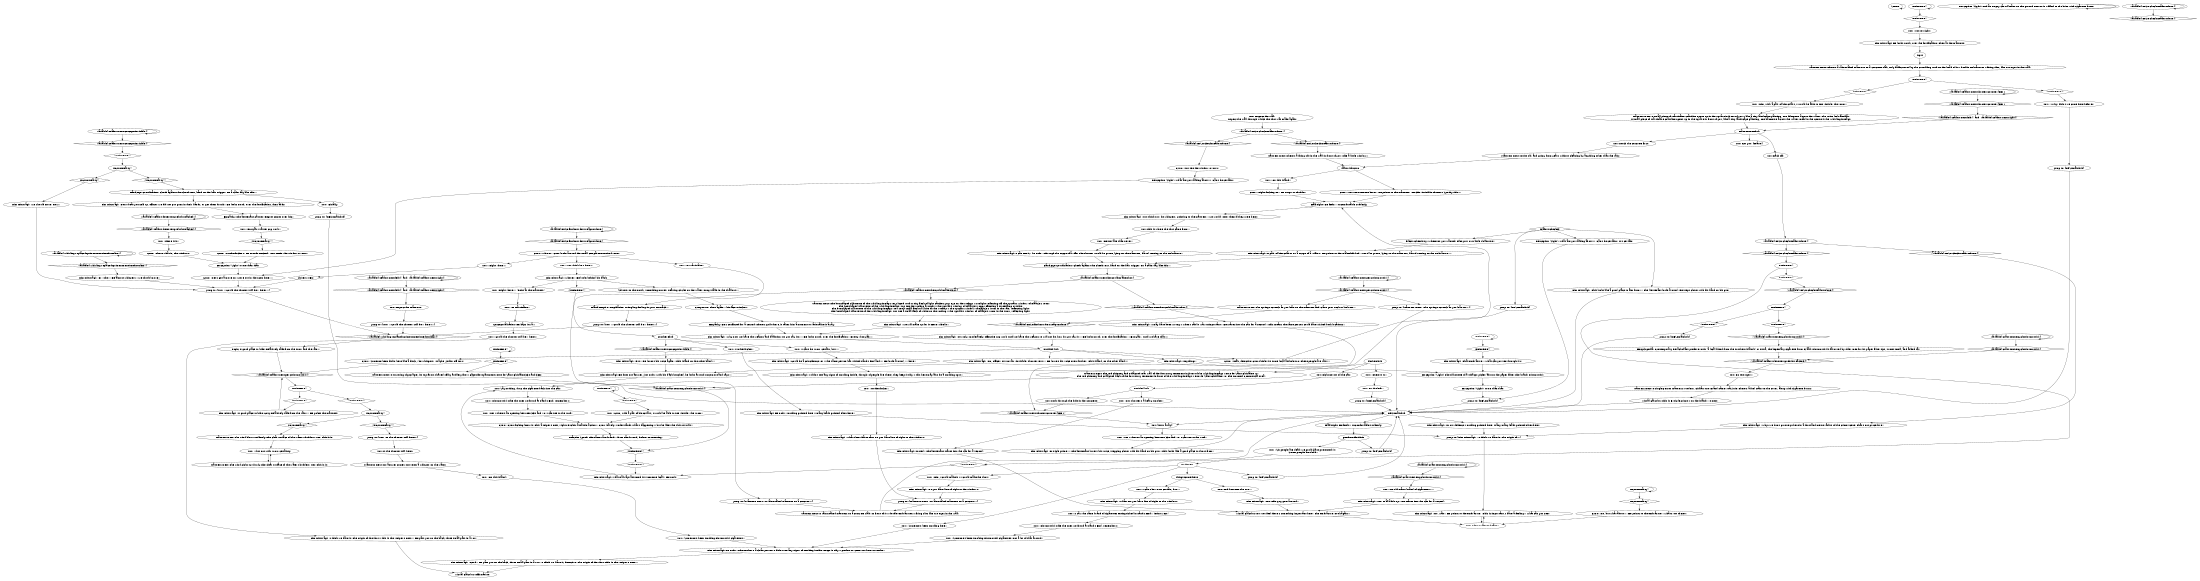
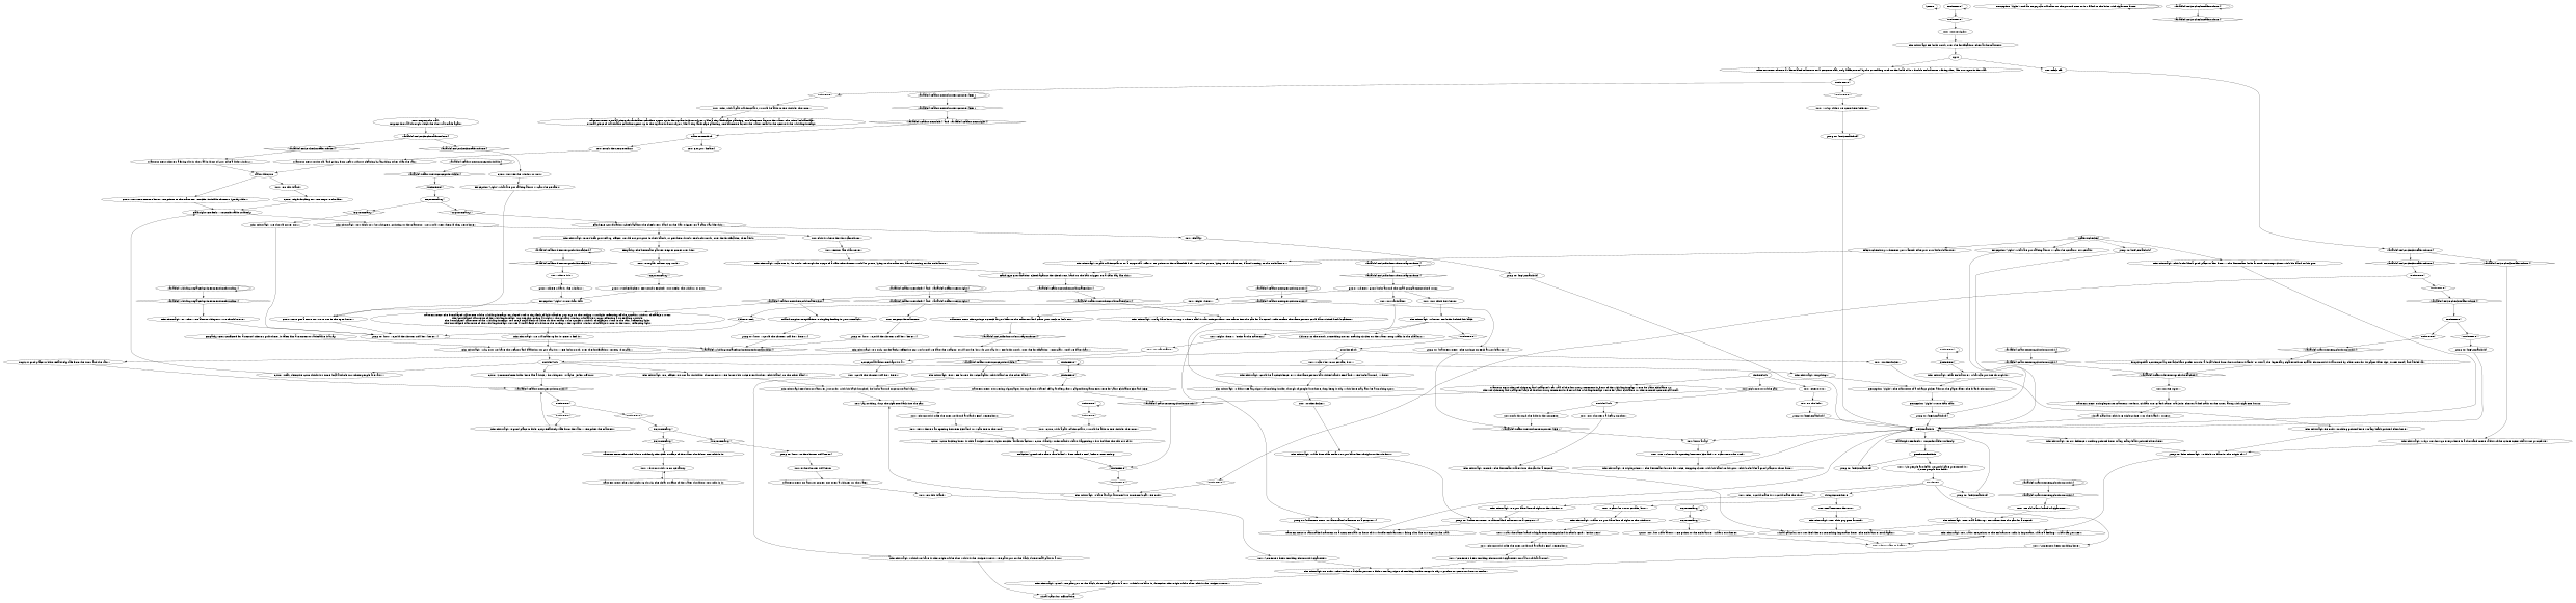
  digraph {
    n1 [label=START]
    n2 [label=input]
    n3 [label="Mattress Nest: There's a rain-soaked mattress on a concrete slab, only half-covered by the crumbling roof. At the head of it -- double embrasures -- firing slits, like two eyes in the wall."]
    n4 [label="IsKimHere()"]
-   n5 [label="Composure: Then again... his face twitches."]
    n6 [label="Empathy: He's conflicted for a second. There's guilt there, it takes him a moment to rationalize it away."]
    n7 [label="Kim Kitsuragi: \"Why not? We have the weapon and ballistics. As you say it's...\" He looks north, over the fortification. \"Pretty *boo-yah*.\""]
    n8 [label="Jump to: [You: \"Is the shooter still here?\"]"]
    n9 [label="You: Is the shooter still here?"]
    n10 [label="Mattress Nest: No answer comes. Not even a whisper on the water."]
    n11 [label="Logic: A good place to hide. Relatively safe from the snow and the rain..."]
    n12 [label="!(Variable[\"seafort.nest_perc_tioumoutiri\"])" shape=diamond]
    n13 [label="IsKimHere()"]
    n14 [label="Kim Kitsuragi: \"This looks like a good place to aim from...\" The lieutenant looks around. He steps closer with his hand on his gun."]
    n15 [label=NESTmainhub]
    n16 [label="Kim Kitsuragi: \"In our defence -- nothing pointed here. Many, many leads pointed elsewhere.\""]
    n17 [label="You: [Turn away.]"]
    n18 [label="Half Light: He feels... uncomfortable suddenly."]
    n19 [label="You: \"Finally.\""]
    n20 [label="Jump to: [NESTmainhub]"]
    n21 [label="You: ...but not with 100% certainty."]
    n22 [label="Mattress Nest: The wind picks up slowly. The clear surface of the water shudders. Yes. This is it."]
    n23 [label="Shivers: In the North, something moves. Leaving circles on the water. Long stalks in the shallows..."]
    n24 [label="You: \"On this island.\""]
    n25 [label="You: \"Someone's been smoking Tioumoutiri cigarettes.\""]
    n26 [label="Kim Kitsuragi: He nods. \"The smoker's a clean person. I didn't see any signs of smoking inside. Keeps it tidy -- prefers to come out here to smoke.\""]
    n27 [label="Shivers: YES." shape=diamond]
    n28 [label="Jump to: [You: \"\"Could the shooter still be... here?\"\"]"]
    n29 [label="!(Variable[\"whirling.replaced_primes_mentioned_to_kim\"])" shape=diamond]
    n30 [label="Cuno: \"You see someone here?\" He points to the mattress. \"Fuckin' invisible shooter? Spooky shit...\""]
    n31 [label="Half Light: He feels... uncomfortable suddenly."]
    n32 [label="Kim Kitsuragi: \"You think so?\" he whispers, pointing to the mattress. \"We would *see* them if they were here.\""]
    n33 [label="You: \"Cuno, with a pair of binoculars, I would be able to see *inside* the room.\""]
    n34 [label="Cuno: \"Cuno fucking knew it. This a sniper's nest, right? Fuckin' assassin action... Cuno *barely* understands what's happening -- but he likes the shit out of it.\""]
    n35 [label="Reaction Speed: The same rare brand... from Land's End, before. Interesting."]
    n36 [label="Variable[\"seafort.deserter_prehub_reached\"]"]
    n37 [label="Variable[\"seafort.deserter_prehub_reached\"]" shape=diamond]
    n38 [label="You: \"There it is.\""]
    n39 [label="Cuno: \"There what is, the window?\""]
    n40 [label="!(Variable[\"seafort.deserter_prehub_reached\"])" shape=diamond]
    n41 [label="You: On the right..."]
    n42 [label="Mattress Nest: A single-person mattress. Modern, civilian use. Brand name: Marjorie. There's a fuel stain on the cover, along with cigarette burns."]
    n43 [label="IsKimHere()"]
    n44 [label="IsKimHere()" shape=diamond]
    n45 [label="!(IsKimHere())" shape=diamond]
    n46 [label="!(IsKimHere())" shape=diamond]
    n47 [label="Kim Kitsuragi: \"I have always assumed it's someone local.\" He nods."]
    n48 [label="Jump to: [NESTmainhub]"]
    n49 [label="Mattress Nest: A towering skyscraper, its top floors shaved off by artillery fire -- Capeside Apartments: Rue de Saint Ghislaine 33A and 33B."]
    n50 [label="!(Variable[\"coast.sense_cyclo_tioumoutiri\"])" shape=diamond]
    n51 [label=kimherehub]
    n52 [label="Mattress Nest: The red chimney and collapsed rear wall of the four-story tenement in front of the Whirling-in-Rags -- Rue de Saint Ghislaine 10.\nThe red chimney and collapsed back of the four-story tenement in front of the Whirling-in-Rags -- Rue de Saint Ghislaine 10. The Doomed Commercial Area."]
-   n53 [label="You: Pick one out of the can."]
+   n53 [label="You: Pick one out of the can." shape=diamond]
    n54 [label="You: \"There it is.\""]
    n55 [label="Untitled hub"]
    n56 [label="You: On the left..."]
    n57 [label="Kim Kitsuragi: \"Good.\" He pats you on the back, three small pats in a row. \"I think we have it, detective. The origin of the shot. This is the *sniper's nest*.\""]
    n58 [label="Kim Kitsuragi: He does not answer, just nods. With his back hunched, he looks around once more and says..."]
    n59 [label="You: Say nothing, drop the cigarette back into the can."]
    n60 [label="You: \"Tioumoutiri. Like the ones we found at Land's End, remember?\""]
    n61 [label="You: \"You think he's here?\""]
    n62 [label="Kim Kitsuragi: \"Where?\" He looks behind his back."]
    n63 [label="!(IsKimHere())" shape=diamond]
    n64 [label="You: \"Right *here*.\" (Point at the mattress.)"]
    n65 [label="You: \"In Martinaise.\""]
    n66 [label="Jump to: [Mattress Nest: \"A rain-soaked mattress on a concret...\"]"]
    n67 [label="Mattress Nest: A rain-soaked mattress on a concrete slab. In front of it -- double embrasures -- firing slits like two eyes in the wall."]
    n68 [label="You: \"On this island.\""]
    n69 [label="Cuno: \"Right fucking on.\" He stops. A shudder."]
    n70 [label="You: \"Yes -- there's an opening between 33A and 10. I can see to the roof.\""]
    n71 [label="Kim Kitsuragi: \"Yes. This guy gets around.\""]
    n72 [label="Visual Calculus: No. You feel there's something important here.  The embrasure. Look again..."]
    n73 [label="You: I don't want to boast..."]
    n74 [label="Mattress Nest: The box-shaped silhouette of the Whirling-in-Rags. Its sloped roof. A tiny fleck of light catches your eye on the rooftop -- sunlight reflecting off the upstairs window of Klaasje's room.\nThe box-shaped silhouette of the Whirling-in-Rags. You see the rooftop at night -- the upstairs window of Klaasje's room reflecting a streetlamp outside.\nThe box-shaped silhouette of the Whirling-in-Rags. You see a small fleck of white on the rooftop -- the upstairs window of Klaasje's room in the rain, reflecting light.\nThe box-shaped silhouette of the Whirling-in-Rags. You see a small fleck of white on the rooftop -- the upstairs window of Klaasje's room in the snow, reflecting light."]
    n75 [label="Kim Kitsuragi: \"We will make up for it. Here. I feel it.\""]
    n76 [label="Kim Kitsuragi: \"No, wait.\" He points to the embrasure. \"This is important, I have a feeling... What can you see?\""]
    n77 [label="Jump to: [NESTmainhub]"]
    n78 [label="You: \"Boo-yah. Master cop work.\""]
    n79 [label="!(IsCunoInParty())" shape=diamond]
    n80 [label="Cuno: \"Motherfucker?\" He sounds excited. \"You seein' the window or not?\""]
    n81 [label="Untitled hub"]
    n82 [label="IsKimHere()"]
    n83 [label="IsKimHere()" shape=diamond]
    n84 [label="!(IsKimHere())" shape=diamond]
    n85 [label="IsCunoInParty()"]
    n86 [label="IsCunoInParty()" shape=diamond]
    n87 [label="!(IsCunoInParty())" shape=diamond]
    n88 [label="Kim Kitsuragi: \"No, officer. It's not an *invisible* shooter. But...\" He lowers his voice even further. \"This island, on the other hand...\""]
    n89 [label="You: \"Our shooter's a heavy smoker.\""]
    n90 [label="Kim Kitsuragi: \"Noted.\" The lieutenant stares into the can for a second."]
    n91 [label="You: Touch the concrete first."]
    n92 [label="Mattress Nest: Quite old, and grimy from years without cleaning by anything other than the rain."]
    n93 [label=talk_with_cuno]
    n94 [label="Kim Kitsuragi: \"Do you have line of sight to the window?\""]
    n95 [label="Jump to: [Mattress Nest: \"A rain-soaked mattress on a concret...\"]"]
    n96 [label="Visual Calculus: Affirmative."]
    n97 [label="Jump to: [NESTmainhub]"]
    n98 [label="You: \"You're right.\""]
    n99 [label="Kim Kitsuragi: He looks north, over the fortification. Then at the mattress."]
    n100 [label=cunoherehub]
    n101 [label="You: \"In Martinaise.\""]
    n102 [label="Kim Kitsuragi: \"Or *she*.\" He almost whispers. \"We should move.\""]
    n103 [label="Kim Kitsuragi: \"B triple prime...\" The lieutenant lowers his voice, stepping closer with his hand on his gun. \"This looks like a good place to shoot from.\""]
    n104 [label="Kim Kitsuragi: \"I can see it,\" he nods. \"Through the scope of a rifle. The shooter would be prone, lying on the mattress, barrel resting on the embrasure.\""]
    n105 [label="Hand/Eye Coordination: Cheek against the cheek rest, hand on the hair trigger. On a calm day like this..."]
    n106 [label="Variable[\"seafort.nest_he_could_make_shot\"]"]
    n107 [label="Kim Kitsuragi: He nods. \"Nothing pointed here -- many leads pointed elsewhere.\""]
    n108 [label="Jump to: [Kim Kitsuragi: \"\"I think we have it. The origin of...\"]"]
    n109 [label="Perception (Sight): More than that."]
    n110 [label="Cuno: \"Let's get a move on. We're out in the open here...\""]
    n111 [label="You: Inspect the mattress."]
    n112 [label="Jump to: [You: \"\"Could the shooter still be... here?\"\"]"]
    n113 [label="You: And between the two..."]
    n114 [label="You: \"Kim, with a pair of binoculars, I would be able to see *inside* the room.\""]
    n115 [label="Mattress Nest: A small piece of Martinaise coastline opens up in the square in front of you -- like a tiny landscape painting, one kilometre across the water. The ruins look familiar.\nA small piece of Martinaise coastline opens up in the square in front of you, like a tiny landscape painting, one kilometre across the water. Dead in the centre is the Whirling-in-Rags."]
    n116 [label=mattressnesthub]
    n117 [label="Variable[\"whirling.replaced_primes_mentioned_to_kim\"]"]
    n118 [label="Variable[\"whirling.replaced_primes_mentioned_to_kim\"]" shape=diamond]
    n119 [label="You: \"Could the shooter still be... here?\""]
    n120 [label="Kim Kitsuragi: \"I think we have it. The origin of the shot -- this is the *sniper's nest*.\" He pats you on the back, three small pats in a row."]
    n121 [label="Variable[\"seafort.nest_concept_invisible\"]"]
    n122 [label="Variable[\"seafort.nest_concept_invisible\"]" shape=diamond]
    n123 [label="!(Variable[\"seafort.nest_concept_invisible\"])" shape=diamond]
    n124 [label="Kim Kitsuragi: \"But.\" He lowers his voice again. \"This island on the other hand...\""]
    n125 [label="Cuno: \"Yeah, detective Cuno thinks it's some local asshole too. These people are rats...\""]
    n126 [label="Cuno: \"Someone been hidin' here like a bitch,\" he whispers. \"Maybe  jerkin' off too?\""]
    n127 [label="Kim Kitsuragi: \"Anything?\""]
    n128 [label="Perception (Sight): The silhouette of a tobacco picker adorns the paper filter. The brand: Tioumoutiri."]
    n129 [label="Variable[\"seafort.nest_shooter_counter\"]== 1"]
    n130 [label="Variable[\"seafort.nest_shooter_counter\"]== 1" shape=diamond]
    n131 [label="!(Variable[\"seafort.nest_left\"]  and  Variable[\"seafort.nest_right\"])" shape=diamond]
    n132 [label="!(Variable[\"seafort.nest_shooter_counter\"]== 1)" shape=diamond]
    n133 [label="You: \"Yes -- there's an opening between 33A and 10. I can see to the roof.\""]
    n134 [label="Mattress Nest: The springs screech as you lean on the mattress and crane your neck to look out..."]
    n135 [label="!(Variable[\"TASK.find_murder_weapon_done\"])" shape=diamond]
    n136 [label="Kim Kitsuragi: \"It's only *moderately* effective cop work until we have the weapon. It will not be, how do you say it...\" He looks north, over the fortification. \"*Boo-yah*, until we have that...\""]
    n137 [label="You: Back off."]
    n138 [label="Variable[\"TASK.check_seafort_done\"]"]
    n139 [label="Variable[\"TASK.check_seafort_done\"]" shape=diamond]
    n140 [label="!(Variable[\"TASK.check_seafort_done\"])" shape=diamond]
    n141 [label="Visual Calculus: This is B triple prime -- on the island... A nest."]
    n142 [label=smoke_em]
    n143 [label=things_come_here]
    n144 [label="Jump to: [NESTmainhub]"]
    n145 [label="You: \"Kim, I could make it -- I could make the shot.\""]
    n146 [label="You: \"Someone's been smoking here.\""]
    n147 [label="You: \"I can't be 100% certain, but...\""]
    n148 [label="Kim Kitsuragi: \"Don't beat yourself up, officer. We did not put guns in their hands, or get them drunk.\" He looks north, over the fortification, then adds:"]
    n149 [label="Empathy: The lieutenant pauses. Regret comes over him."]
    n150 [label="You: \"Better late than never.\""]
    n151 [label="You: This is where the shot came from..."]
    n152 [label="Conceptualization: Perhaps it's a..."]
    n153 [label="Perception (Sight): More than that."]
    n154 [label="Jump to: [NESTmainhub]"]
    n155 [label="Variable[\"coast.sense_cyclo_tioumoutiri\"]"]
    n156 [label="Variable[\"coast.sense_cyclo_tioumoutiri\"]" shape=diamond]
    n157 [label="!(Variable[\"coast.sense_cyclo_tioumoutiri\"])" shape=diamond]
    n158 [label="Encyclopedia: Contemporary Revacholians prefer Drouin (a local blend from the southern islands) or Astra, the legendary cigarette from Graad. Tioumoutiri is favoured by older men for its paper filter tips, sweet smell, and added tar."]
    n159 [label="IsKimHere()"]
    n160 [label="IsKimHere()" shape=diamond]
    n161 [label="You: \"Motherfucker.\""]
    n162 [label="You: \"I can't be 100% certain, but...\""]
    n163 [label="Kim Kitsuragi: \"We should move. Now.\""]
    n164 [label="Kim Kitsuragi: \"Could be a coincidence. Or -- the same person has visited Land's End and...\" He looks around, \"...here.\""]
    n165 [label="Cuno: \"Where?\" Cuno looks around the small compartment-sized room."]
    n166 [label="You: \"Right *here*.\""]
    n167 [label="Jump to: [You: \"\"Could the shooter still be... here?\"\"]"]
    n168 [label="You: Got you. [Leave.]"]
    n169 [label="Electrochemistry: Whenever you wanted. Like your own little dollhouse..."]
    n170 [label="Kim Kitsuragi: \"A pair of binoculars? Or a scope of a *rifle*?\" He points to the makeshift bed. \"You'd be prone, lying on the mattress, barrel resting on the embrasure...\""]
    n171 [label="You: \"*Why* didn't we come here before?\""]
    n172 [label="Jump to: [NESTmainhub]"]
    n173 [label="Perception (Sight): And an empty can of beans on the ground next to it -- filled to the brim with cigarette butts."]
    n174 [label="Variable[\"seafort.nest_perc_tioumoutiri\"]"]
    n175 [label="Variable[\"seafort.nest_perc_tioumoutiri\"]" shape=diamond]
    n176 [label="Jump to: [Mattress Nest: \"The springs screech as you lean on...\"]"]
    n177 [label="IsKimHere()" shape=diamond]
    n178 [label="!(IsKimHere())" shape=diamond]
    n179 [label="Kim Kitsuragi: \"Why? We don't go everywhere in a thousand metre radius of the crime scene. That's not procedure.\""]
    n180 [label="IsKimHere()"]
    n181 [label="IsKimHere()" shape=diamond]
    n182 [label="Kim Kitsuragi: \"That embrasure... What can you see through it?\""]
    n183 [label="Variable[\"coast.sense_cyclo_tioumoutiri\"]"]
    n184 [label="Variable[\"coast.sense_cyclo_tioumoutiri\"]" shape=diamond]
    n185 [label="You: \"An old man's brand of cigarettes....\""]
    n186 [label="Kim Kitsuragi: \"Yes. It all adds up.\" He stares into the can for a second."]
    n187 [label="Variable[\"seafort.nest_left\"]  and  Variable[\"seafort.nest_right\"]"]
    n188 [label="Variable[\"seafort.nest_left\"]  and  Variable[\"seafort.nest_right\"]" shape=diamond]
    n189 [label="Kim Kitsuragi: \"What? Do you have line of sight to the window?\""]
    n190 [label="You: \"Someone's been smoking Tioumoutiri cigarettes. Not a lot of that around.\""]
    n191 [label="Kim Kitsuragi: \"I may have been wrong -- when I said it was unimportant.\" He stares into the can for a second. \"This means the same person could have visited both locations.\""]
    n192 [label="Kim Kitsuragi: \"I didn't see any signs of smoking inside, though. If people live there, they keep it tidy -- this here may also be a smoking spot.\""]
    n193 [label="You: \"Motherfucker.\""]
    n194 [label=get_here_finish_it]
    n195 [label="You: \"Six people are dead. We could have prevented it.\"\n\"Seven people are dead.\""]
    n196 [label="You: Look through the hole in the concrete."]
    n197 [label="You: \"I saw the same brand of cigarettes extinguished in Land's End.\" (Point west.)"]
    n198 [label="You: \"Tioumoutiri. Like the ones we found at Land's End, remember?\""]
    n199 [label="Perception (Sight): What are you talking about -- \"Can't be certain?\" It's certain."]
    n200 [label="Mattress Nest: The wind blows suddenly. The clear surface of the water shudders. Yes. This is it."]
    n201 [label="Kim Kitsuragi: \"What does that mean? Do you have line of sight to the window?\""]
    n202 [label="Jump to: [NESTmainhub]"]
    n203 [label="IsCunoInParty()"]
    n204 [label="IsCunoInParty()" shape=diamond]
    n205 [label="Cuno: \"No, but what about...\" He points to the embrasure. \"What's out there?\""]
    n206 [label="Variable[\"TASK.find_murder_weapon_done\"]"]
    n207 [label="Variable[\"TASK.find_murder_weapon_done\"]" shape=diamond]
    n208 [label="Inland Empire: Trepidation. A tingling feeling in your stomach..."]
    n209 [label="Cuno: \"You see the window or not?\""]
    n210 [label="Perception (Sight): What are you talking about -- \"Can't be certain?\""]
    n211 [label="Variable[\"TASK.check_seafort_done\"]"]
    n212 [label="Variable[\"TASK.check_seafort_done\"]" shape=diamond]
    n213 [label="!(Variable[\"TASK.check_seafort_done\"])" shape=diamond]
    n214 [label="IsKimHere()"]
    n215 [label="IsKimHere()" shape=diamond]
    n216 [label="!(IsKimHere())" shape=diamond]
    n217 [label="You: Inspect the wall.\nInspect the wall through which the shot was made again."]
    n218 [label="Variable[\"TASK.check_seafort_done\"]"]
    n219 [label="Variable[\"TASK.check_seafort_done\"]" shape=diamond]
    n220 [label="!(Variable[\"TASK.check_seafort_done\"])" shape=diamond]
    n221 [label="Kim Kitsuragi: \"A good place to hide. Cosy. Relatively safe from the rain...\" He pokes the mattress."]
    n222 [label="Hand/Eye Coordination: Cheek against the cheek rest, hand on the hair trigger. On a calm day like this..."]
    n223 [label="IsKimHere()"]
    n224 [label="IsKimHere()" shape=diamond]
    n225 [label="!(IsKimHere())" shape=diamond]
    n226 [label="Variable[\"seafort.nest_he_could_make_shot\"]" shape=diamond]
    n227 [label="!(Variable[\"seafort.nest_he_could_make_shot\"])" shape=diamond]
    n228 [label="IsCunoInParty()"]
    n229 [label="IsCunoInParty()" shape=diamond]
    n230 [label="!(IsCunoInParty())" shape=diamond]
    n231 [label=seafort_checked shape=diamond]
    n232 [label="Mattress Nest: There's a firing slit in the wall in front of you. Like a little window..."]
    n233 [label="IsKimHere()" shape=diamond]
    n234 [label="!(IsKimHere())" shape=diamond]
    n1 -> n1
    n2 -> n3
    n3 -> n4
    n4 -> n233
    n4 -> n234
-   n5 -> n6
    n6 -> n7
    n7 -> n81
    n8 -> n9
    n9 -> n10
    n10 -> n24
    n11 -> n12
    n12 -> n13
    n13 -> n177
    n13 -> n178
    n14 -> n15
    n15 -> n16
    n15 -> n17
    n15 -> n18
    n16 -> n108
    n17 -> n133
    n18 -> n194
    n19 -> n20
    n20 -> n15
    n21 -> n22
    n22 -> n21
-   n23 -> n5
    n24 -> n25
    n25 -> n26
    n26 -> n57
    n27 -> n28
    n28 -> n29
    n29 -> n11
    n30 -> n31
    n31 -> n32
    n32 -> n151
    n33 -> n34
    n34 -> n35
    n35 -> n45
    n36 -> n36
    n36 -> n37
    n37 -> n38
    n38 -> n39
    n39 -> n109
    n40 -> n41
    n41 -> n42
    n42 -> n141
    n43 -> n43
    n43 -> n44
    n44 -> n33
    n45 -> n46
    n46 -> n47
    n47 -> n59
    n48 -> n15
    n49 -> n50
    n50 -> n45
    n51 -> n52
    n51 -> n53
    n51 -> n54
    n52 -> n50
    n53 -> n55
    n54 -> n56
    n55 -> n89
    n55 -> n196
    n56 -> n48
    n57 -> n96
    n58 -> n59
    n59 -> n60
    n60 -> n70
    n61 -> n62
    n62 -> n23
    n62 -> n63
    n62 -> n64
    n63 -> n100
    n64 -> n101
    n65 -> n66
    n66 -> n67
    n67 -> n15
    n68 -> n69
    n69 -> n31
    n70 -> n34
    n71 -> n72
    n72 -> n73
    n73 -> n76
    n74 -> n75
    n75 -> n7
    n76 -> n73
    n77 -> n15
    n78 -> n79
    n79 -> n80
    n80 -> n109
    n81 -> n88
    n81 -> n125
    n81 -> n126
    n81 -> n127
    n82 -> n82
    n82 -> n83
    n83 -> n49
    n84 -> n85
    n85 -> n86
    n85 -> n87
    n86 -> n163
    n87 -> n222
    n88 -> n58
    n89 -> n90
    n90 -> n72
    n91 -> n92
    n92 -> n93
    n93 -> n30
    n93 -> n68
    n94 -> n95
    n95 -> n67
    n97 -> n15
    n98 -> n99
    n99 -> n2
    n100 -> n123
    n100 -> n161
    n100 -> n162
    n101 -> n152
    n102 -> n28
    n103 -> n15
    n104 -> n105
    n105 -> n106
    n106 -> n226
    n106 -> n227
    n107 -> n108
    n108 -> n76
    n109 -> n110
    n110 -> n28
    n111 -> n112
    n112 -> n29
    n113 -> n71
    n114 -> n115
    n115 -> n116
    n116 -> n91
-   n116 -> n137
+   n2 -> n137
    n116 -> n168
    n117 -> n117
    n117 -> n118
    n118 -> n102
    n119 -> n120
    n120 -> n96
    n121 -> n121
    n121 -> n122
    n122 -> n84
    n123 -> n124
    n124 -> n58
    n125 -> n31
    n126 -> n12
    n127 -> n128
    n128 -> n153
    n129 -> n129
    n129 -> n130
    n130 -> n131
    n131 -> n116
    n132 -> n17
    n133 -> n103
    n134 -> n135
    n135 -> n136
    n136 -> n81
    n137 -> n138
    n138 -> n139
    n138 -> n140
    n139 -> n223
    n140 -> n179
    n141 -> n15
    n142 -> n143
    n142 -> n144
    n142 -> n145
    n142 -> n146
    n143 -> n113
    n143 -> n147
    n144 -> n15
    n145 -> n94
    n146 -> n26
    n147 -> n189
    n148 -> n149
    n149 -> n78
    n150 -> n104
    n151 -> n150
    n152 -> n119
    n153 -> n154
    n154 -> n15
    n155 -> n155
    n155 -> n156
    n156 -> n40
    n157 -> n158
    n158 -> n40
    n159 -> n159
    n159 -> n160
    n160 -> n98
    n161 -> n107
    n162 -> n164
    n163 -> n28
    n164 -> n192
    n165 -> n61
    n165 -> n65
    n165 -> n166
    n166 -> n27
    n167 -> n29
    n169 -> n170
    n170 -> n105
    n171 -> n172
    n172 -> n15
    n173 -> n173
    n174 -> n174
    n174 -> n175
    n175 -> n134
    n175 -> n176
    n176 -> n132
    n177 -> n221
    n178 -> n228
    n179 -> n108
    n180 -> n180
    n180 -> n181
    n181 -> n182
    n182 -> n128
    n183 -> n183
    n183 -> n184
    n184 -> n185
    n185 -> n186
    n186 -> n72
    n187 -> n187
    n187 -> n188
    n188 -> n111
    n189 -> n197
    n190 -> n26
    n191 -> n192
    n192 -> n193
    n193 -> n201
    n194 -> n97
    n194 -> n195
    n195 -> n142
    n196 -> n132
    n197 -> n198
    n198 -> n190
    n199 -> n154
    n200 -> n21
    n201 -> n95
    n202 -> n15
    n203 -> n203
    n203 -> n204
    n204 -> n205
    n205 -> n73
    n206 -> n206
    n206 -> n207
    n207 -> n165
    n208 -> n167
    n209 -> n210
    n210 -> n110
    n211 -> n211
    n211 -> n212
    n213 -> n214
    n214 -> n215
    n214 -> n216
    n215 -> n157
    n216 -> n202
    n217 -> n218
    n218 -> n219
    n218 -> n220
    n219 -> n209
    n220 -> n232
    n221 -> n12
    n222 -> n19
    n222 -> n148
    n223 -> n224
    n223 -> n225
    n224 -> n213
    n225 -> n47
    n226 -> n74
    n226 -> n208
    n227 -> n191
    n228 -> n229
    n228 -> n230
    n229 -> n200
    n230 -> n8
    n231 -> n14
    n231 -> n77
    n231 -> n169
    n231 -> n199
    n232 -> n93
    n233 -> n114
    n234 -> n171
  }
